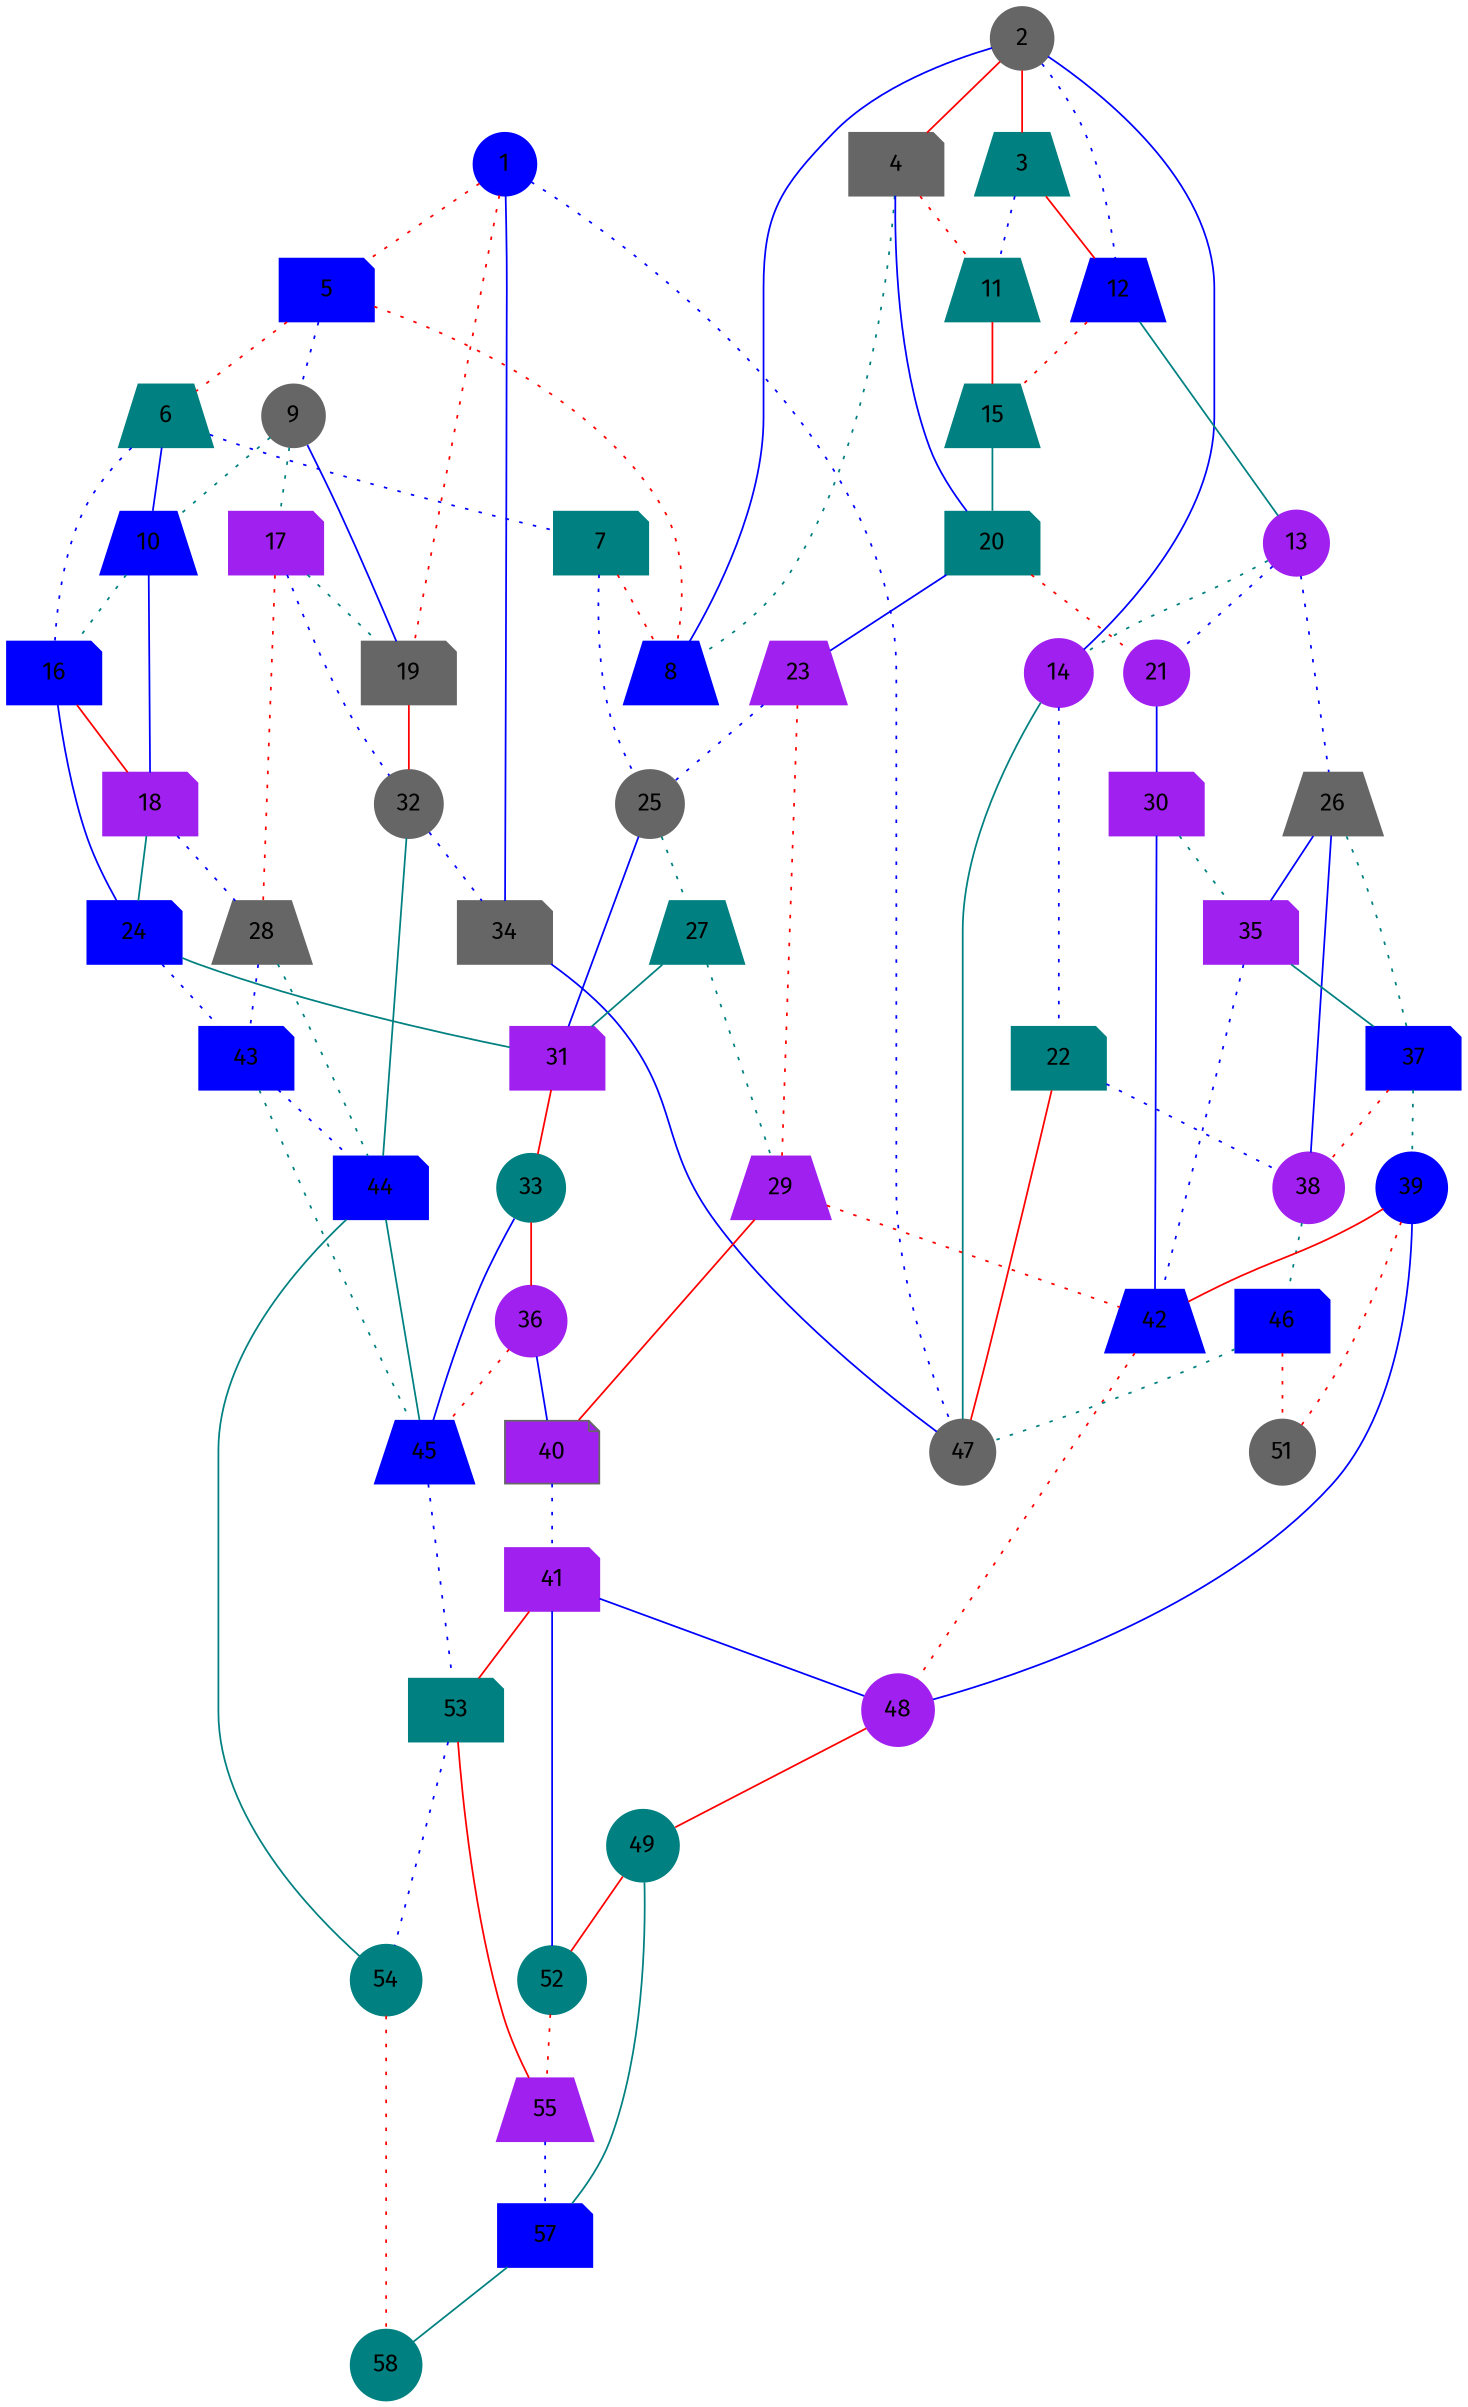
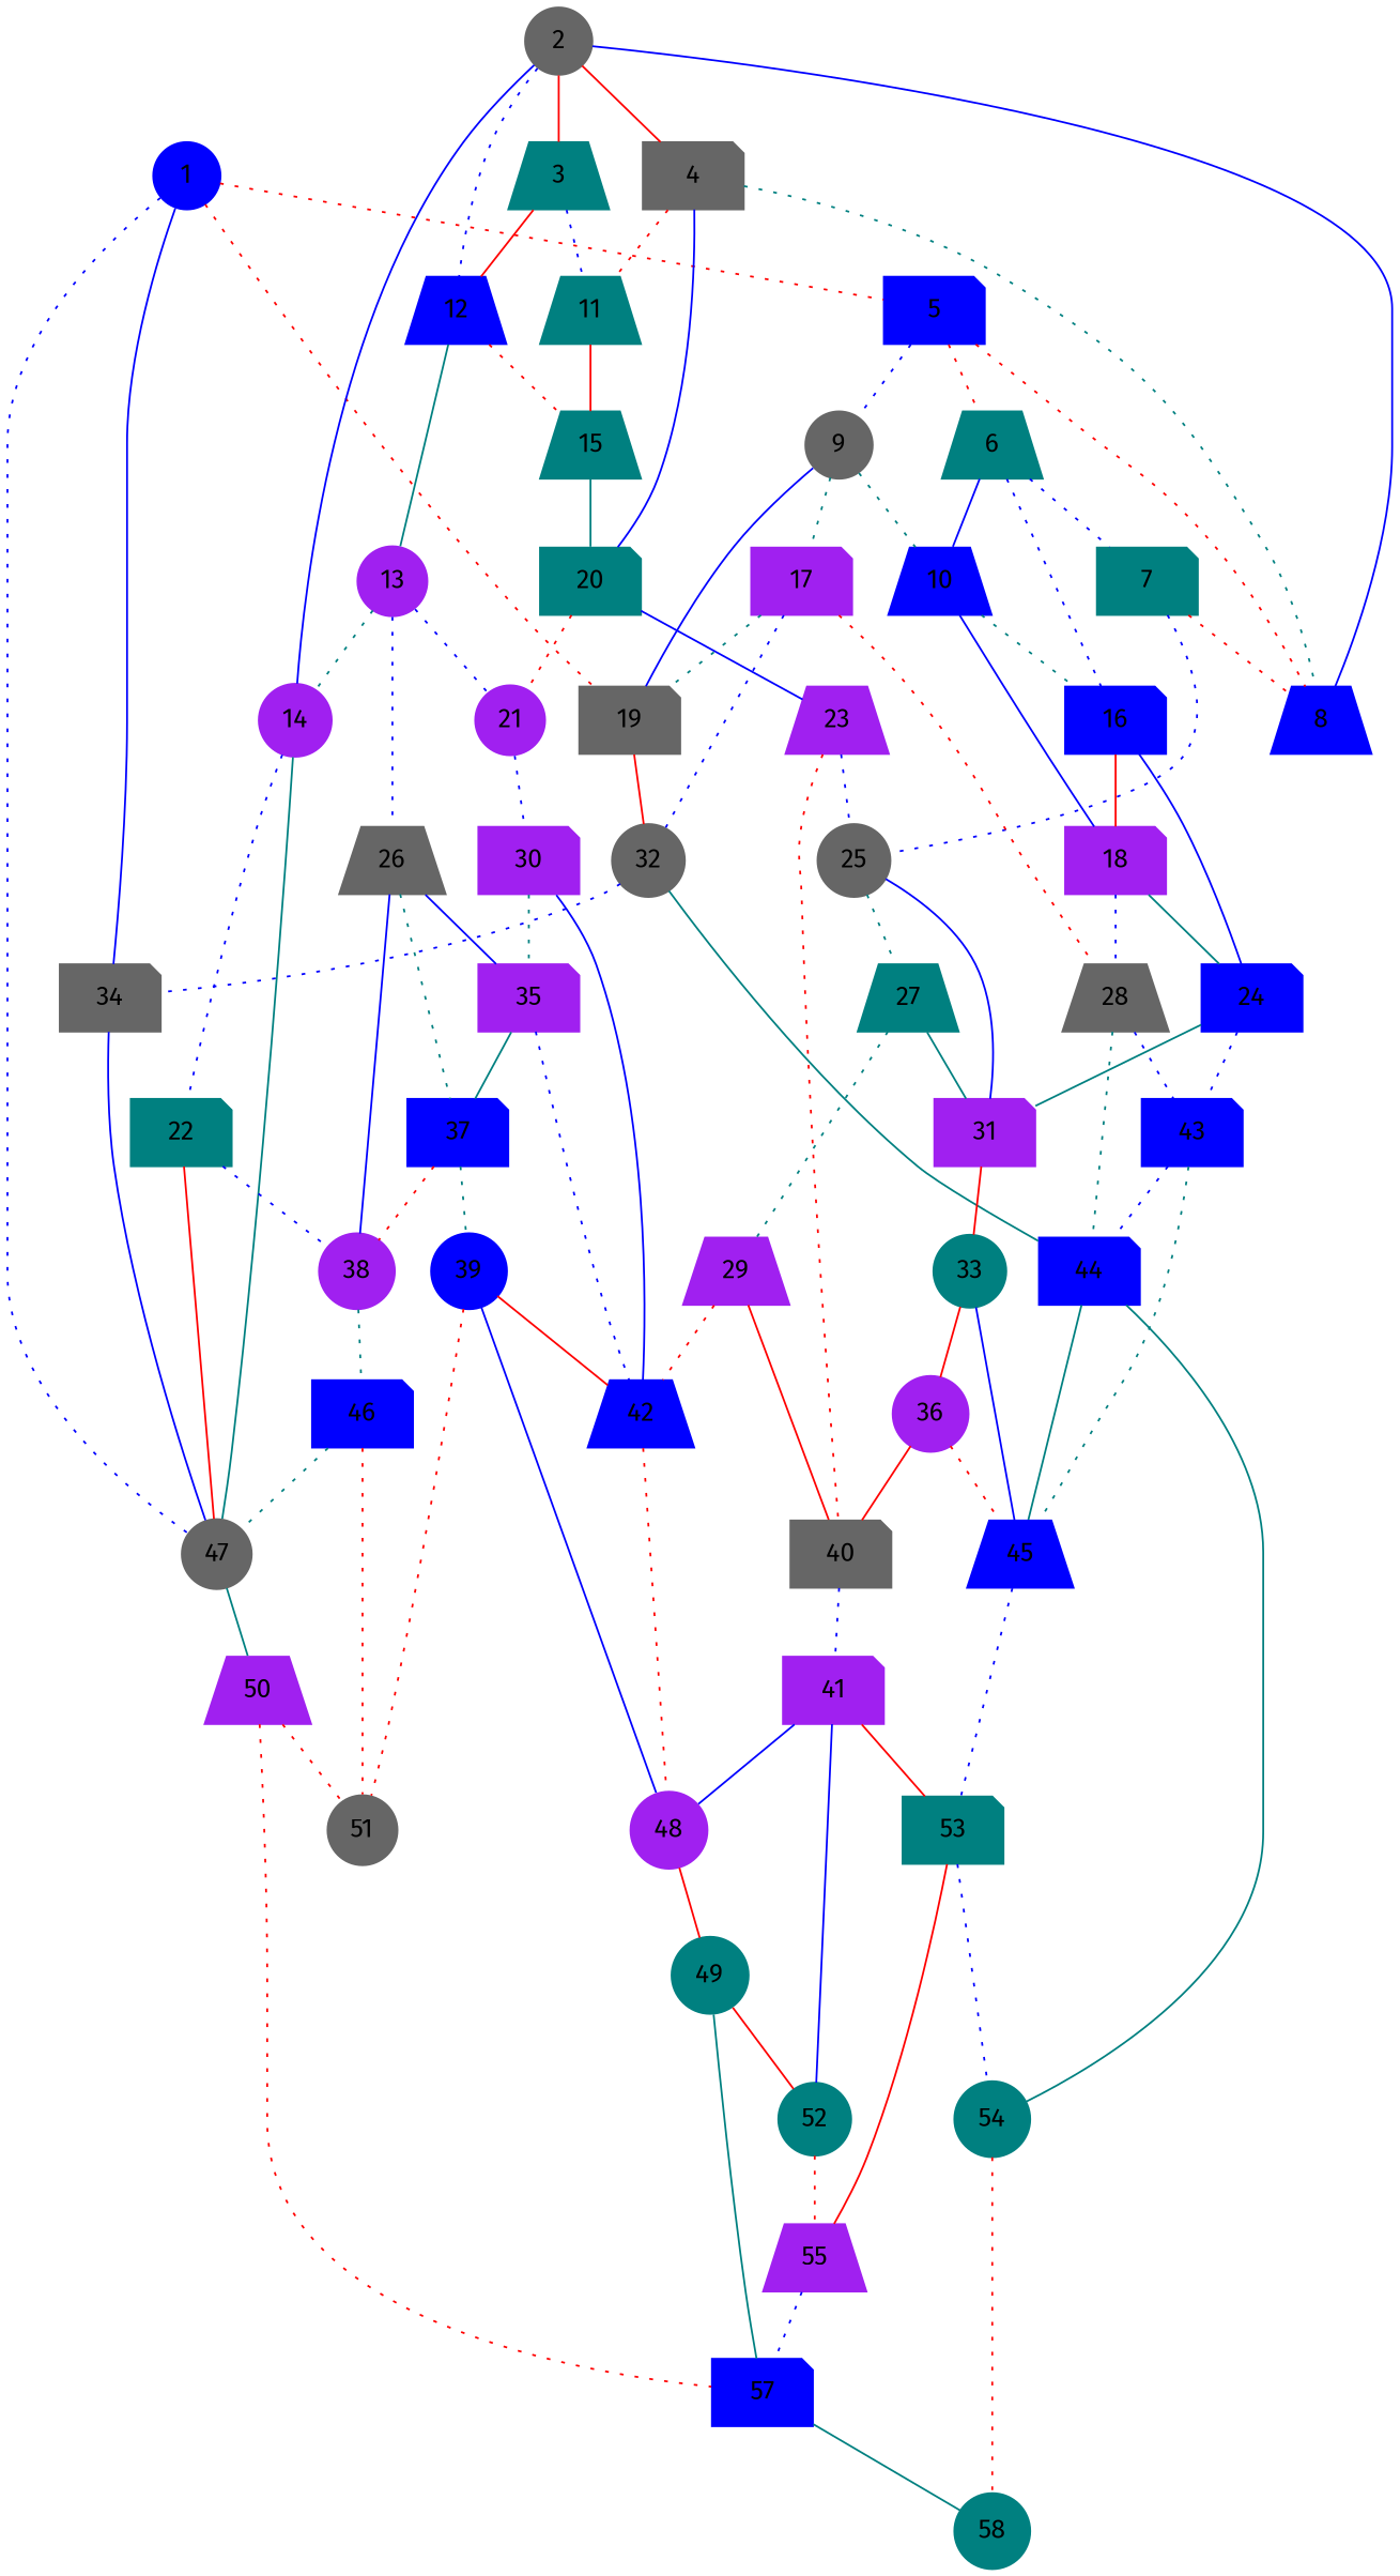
  graph {
    fontname="Fira Sans"
    node [color=purple fontname="Fira Sans" shape=note style=filled]
    edge [color=blue fontname="Fira Sans" style=dotted weight=1.0]
    1 [color=blue shape=circle]
    5 [color=blue]
    19 [color=gray40]
    34 [color=gray40]
    47 [color=gray40 shape=circle]
    8 [color=blue shape=trapezium]
    6 [color=teal shape=trapezium]
    9 [color=gray40 shape=circle]
    32 [color=gray40 shape=circle]
+   50 [shape=trapezium]
    2 [color=gray40 shape=circle]
    3 [color=teal shape=trapezium]
    4 [color=gray40]
    12 [color=blue shape=trapezium]
    14 [shape=circle]
    11 [color=teal shape=trapezium]
    20 [color=teal]
    15 [color=teal shape=trapezium]
    13 [shape=circle]
    22 [color=teal]
    21 [shape=circle]
    23 [shape=trapezium]
    7 [color=teal]
    10 [color=blue shape=trapezium]
    16 [color=blue]
    17
    25 [color=gray40 shape=circle]
    18
    24 [color=blue]
    31
    27 [color=teal shape=trapezium]
    28 [color=gray40 shape=trapezium]
    26 [color=gray40 shape=trapezium]
    30
    38 [shape=circle]
    35
    37 [color=blue]
    43 [color=blue]
    44 [color=blue]
    29 [shape=trapezium]
    42 [color=blue shape=trapezium]
    46 [color=blue]
-   40 [color=gray40 fillcolor=purple]
+   40 [color=gray40]
    33 [color=teal shape=circle]
    45 [color=blue shape=trapezium]
    39 [color=blue shape=circle]
    54 [color=teal shape=circle]
    41
    48 [shape=circle]
    36 [shape=circle]
    53 [color=teal]
    51 [color=gray40 shape=circle]
    49 [color=teal shape=circle]
    52 [color=teal shape=circle]
    55 [shape=trapezium]
    58 [color=teal shape=circle]
    57 [color=blue]
    1 -- 5 [color=red]
    1 -- 19 [color=red]
    1 -- 34 [style=solid]
    1 -- 47
    5 -- 8 [color=red]
    5 -- 6 [color=red]
    5 -- 9
    19 -- 32 [color=red style=solid]
    34 -- 47 [style=solid]
+   47 -- 50 [color=teal style=solid]
    6 -- 7
    6 -- 10 [style=solid]
    6 -- 16
    9 -- 19 [style=solid]
    9 -- 10 [color=teal]
    9 -- 17 [color=teal]
    32 -- 34
    32 -- 44 [color=teal style=solid]
+   50 -- 51 [color=red]
+   50 -- 57 [color=red]
    2 -- 8 [style=solid]
    2 -- 3 [color=red style=solid]
    2 -- 4 [color=red style=solid]
    2 -- 12
    2 -- 14 [style=solid]
    3 -- 12 [color=red style=solid]
    3 -- 11 [weight=2.0]
    4 -- 8 [color=teal]
    4 -- 11 [color=red]
    4 -- 20 [style=solid]
    12 -- 15 [color=red]
    12 -- 13 [color=teal style=solid]
    14 -- 47 [color=teal style=solid]
    14 -- 22
    11 -- 15 [color=red style=solid]
    20 -- 21 [color=red]
    20 -- 23 [style=solid]
    15 -- 20 [color=teal style=solid]
    13 -- 14 [color=teal]
    13 -- 21
    13 -- 26
    22 -- 47 [color=red style=solid]
    22 -- 38
-   21 -- 30 [style=solid]
+   21 -- 30
    23 -- 25
-   23 -- 29 [color=red]
+   23 -- 40 [color=red]
    7 -- 8 [color=red]
    7 -- 25
    10 -- 16 [color=teal]
    10 -- 18 [style=solid]
    16 -- 18 [color=red style=solid]
    16 -- 24 [style=solid]
    17 -- 19 [color=teal]
    17 -- 32
    17 -- 28 [color=red]
    25 -- 31 [style=solid]
    25 -- 27 [color=teal]
    18 -- 24 [color=teal style=solid]
    18 -- 28
    24 -- 31 [color=teal style=solid]
    24 -- 43
    31 -- 33 [color=red style=solid]
    27 -- 31 [color=teal style=solid]
    27 -- 29 [color=teal]
    28 -- 43
    28 -- 44 [color=teal]
    26 -- 38 [style=solid]
    26 -- 35 [style=solid]
    26 -- 37 [color=teal]
    30 -- 35 [color=teal]
    30 -- 42 [style=solid weight=2.0]
    38 -- 46 [color=teal]
    35 -- 37 [color=teal style=solid]
    35 -- 42
    37 -- 38 [color=red]
    37 -- 39 [color=teal]
    43 -- 44
    43 -- 45 [color=teal]
    44 -- 45 [color=teal style=solid]
    44 -- 54 [color=teal style=solid]
    29 -- 42 [color=red]
    29 -- 40 [color=red style=solid]
    42 -- 48 [color=red]
    46 -- 47 [color=teal]
    46 -- 51 [color=red weight=2.0]
    40 -- 41
    33 -- 45 [style=solid]
    33 -- 36 [color=red style=solid]
    45 -- 53
    39 -- 42 [color=red style=solid]
    39 -- 48 [style=solid]
    39 -- 51 [color=red]
    54 -- 58 [color=red weight=2.0]
    41 -- 48 [style=solid]
    41 -- 53 [color=red style=solid]
    41 -- 52 [style=solid]
    48 -- 49 [color=red style=solid]
-   36 -- 40 [style=solid weight=2.0]
+   36 -- 40 [color=red style=solid weight=2.0]
    36 -- 45 [color=red]
    53 -- 54
    53 -- 55 [color=red style=solid]
    49 -- 52 [color=red style=solid]
    49 -- 57 [color=teal style=solid]
    52 -- 55 [color=red weight=2.0]
    55 -- 57
    57 -- 58 [color=teal style=solid]
  }
